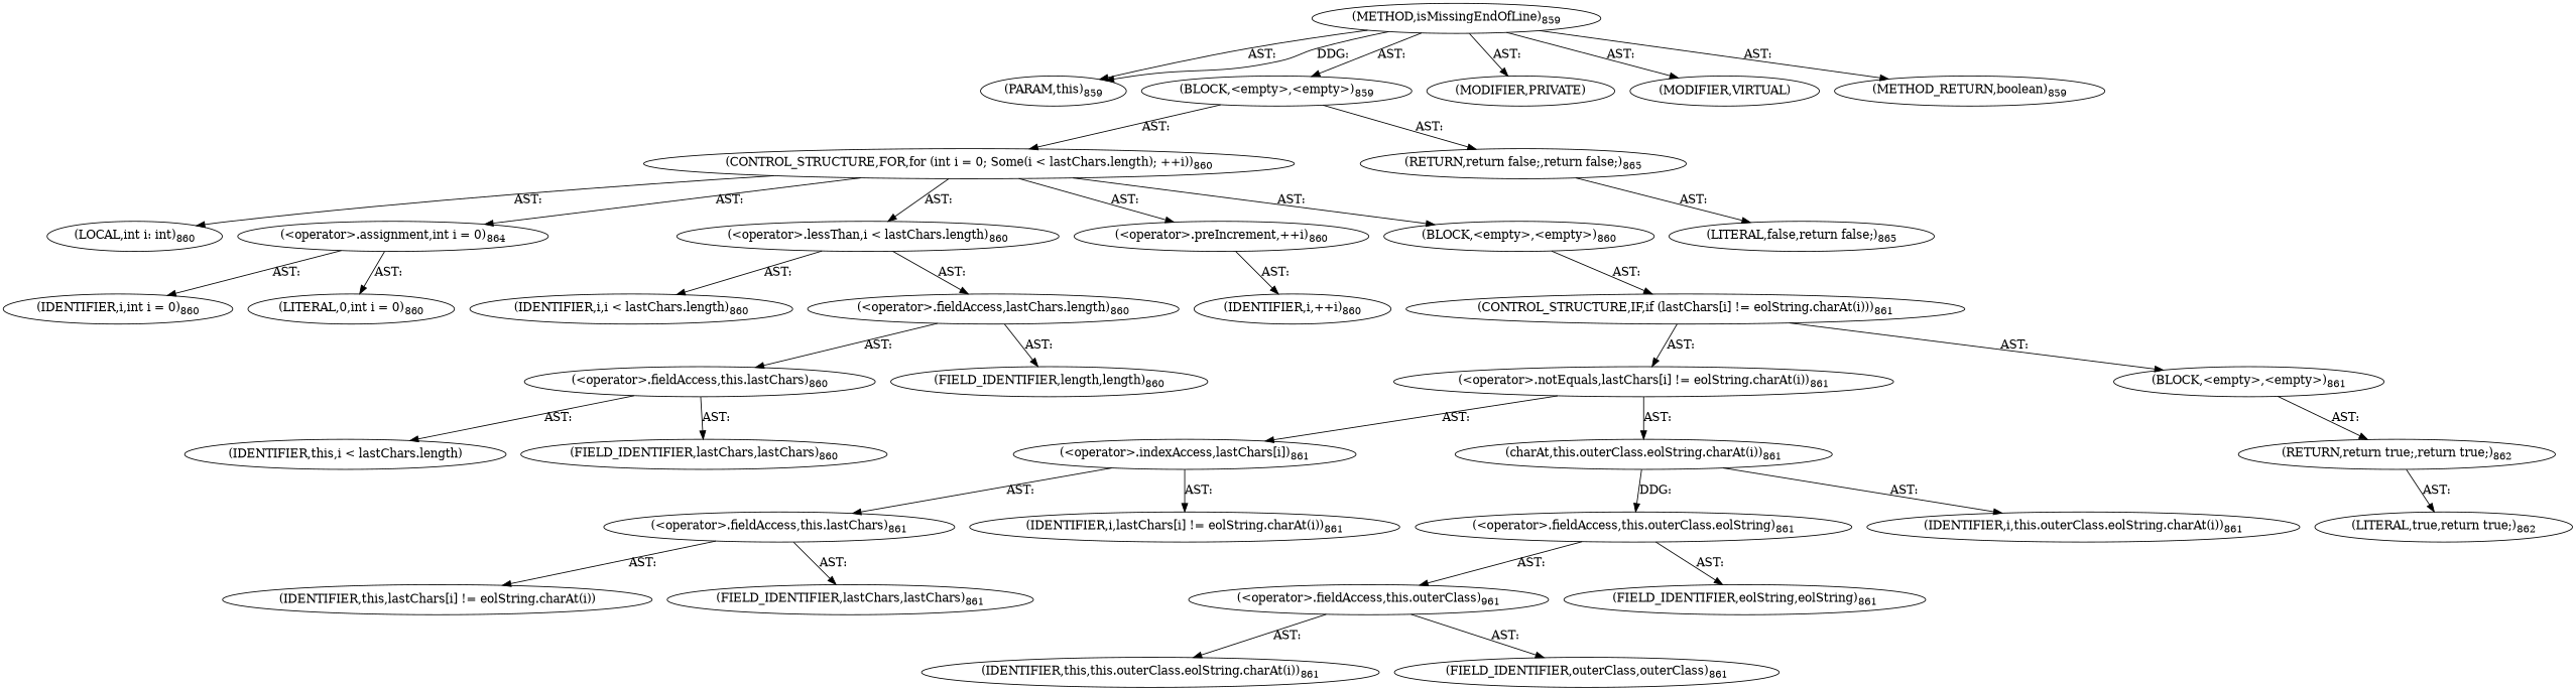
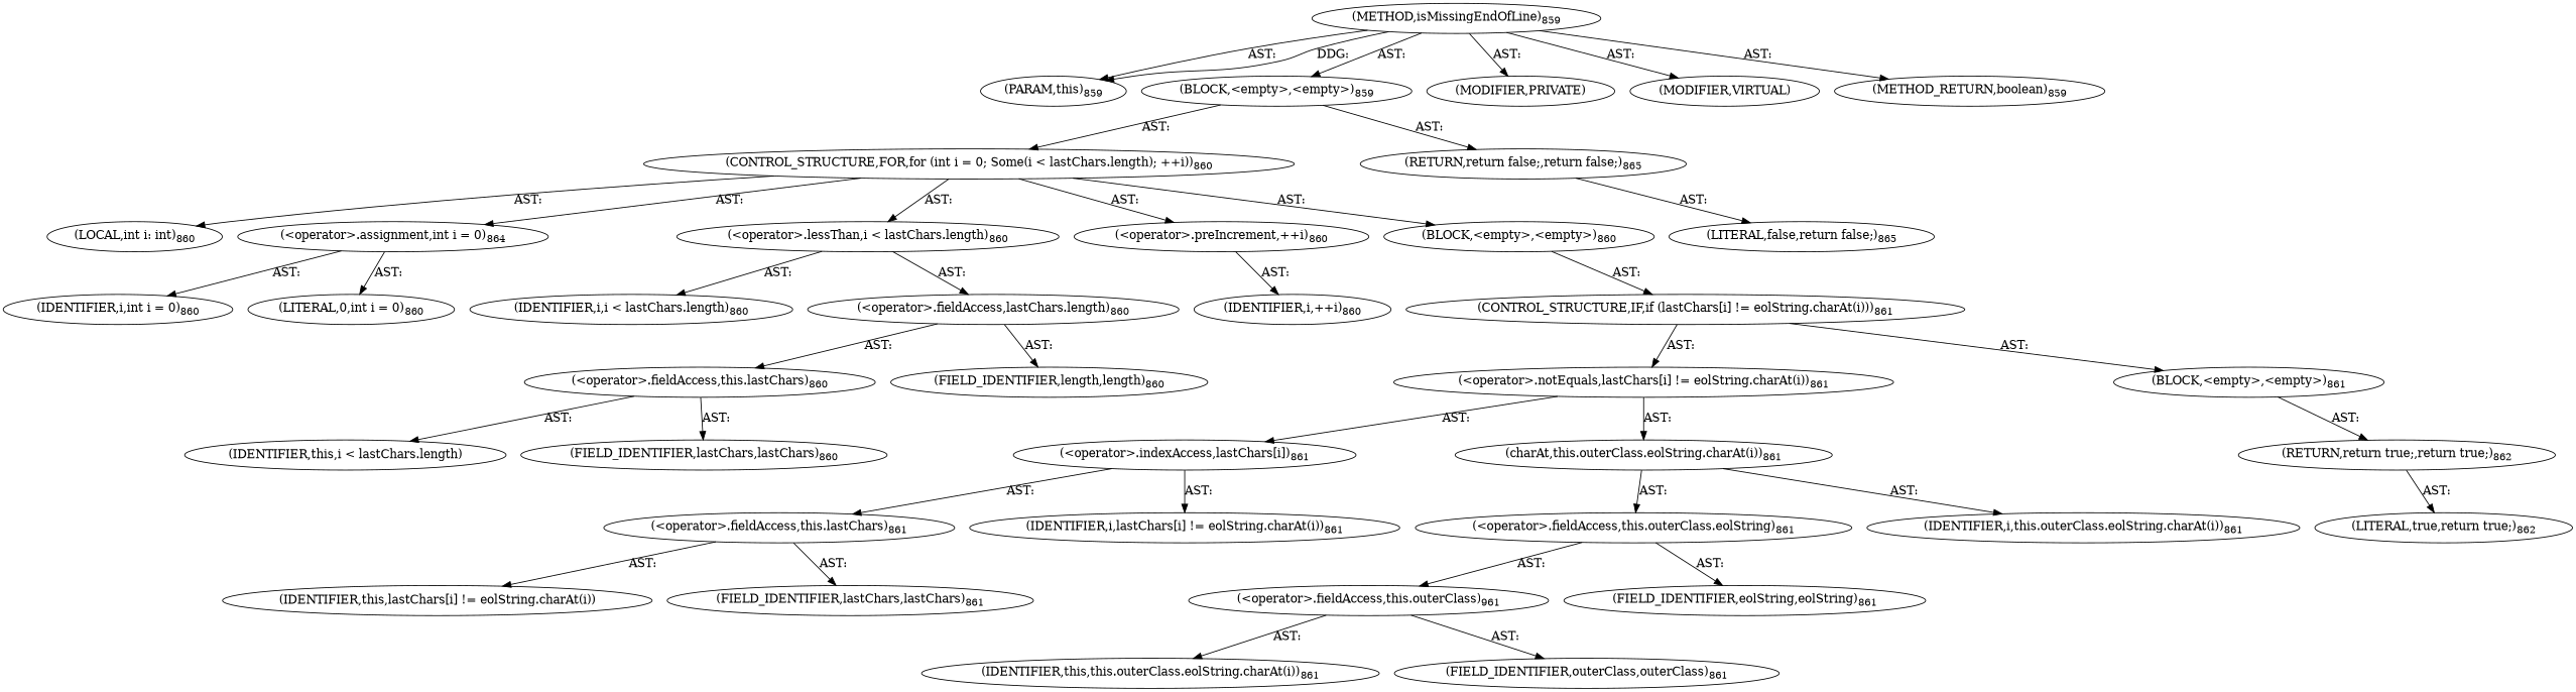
  digraph {
    n1 [label=<(METHOD,isMissingEndOfLine)<SUB>859</SUB>>]
    n2 [label=<(PARAM,this)<SUB>859</SUB>>]
    n3 [label=<(BLOCK,&lt;empty&gt;,&lt;empty&gt;)<SUB>859</SUB>>]
    n4 [label=<(MODIFIER,PRIVATE)>]
    n5 [label=<(MODIFIER,VIRTUAL)>]
    n6 [label=<(METHOD_RETURN,boolean)<SUB>859</SUB>>]
    n7 [label=<(CONTROL_STRUCTURE,FOR,for (int i = 0; Some(i &lt; lastChars.length); ++i))<SUB>860</SUB>>]
    n8 [label=<(RETURN,return false;,return false;)<SUB>865</SUB>>]
    n9 [label=<(LOCAL,int i: int)<SUB>860</SUB>>]
    n10 [label=<(&lt;operator&gt;.assignment,int i = 0)<SUB>864</SUB>>]
    n11 [label=<(&lt;operator&gt;.lessThan,i &lt; lastChars.length)<SUB>860</SUB>>]
    n12 [label=<(&lt;operator&gt;.preIncrement,++i)<SUB>860</SUB>>]
    n13 [label=<(BLOCK,&lt;empty&gt;,&lt;empty&gt;)<SUB>860</SUB>>]
    n14 [label=<(LITERAL,false,return false;)<SUB>865</SUB>>]
    n15 [label=<(IDENTIFIER,i,int i = 0)<SUB>860</SUB>>]
    n16 [label=<(LITERAL,0,int i = 0)<SUB>860</SUB>>]
    n17 [label=<(IDENTIFIER,i,i &lt; lastChars.length)<SUB>860</SUB>>]
    n18 [label=<(&lt;operator&gt;.fieldAccess,lastChars.length)<SUB>860</SUB>>]
    n19 [label=<(IDENTIFIER,i,++i)<SUB>860</SUB>>]
    n20 [label=<(CONTROL_STRUCTURE,IF,if (lastChars[i] != eolString.charAt(i)))<SUB>861</SUB>>]
    n21 [label=<(&lt;operator&gt;.fieldAccess,this.lastChars)<SUB>860</SUB>>]
    n22 [label=<(FIELD_IDENTIFIER,length,length)<SUB>860</SUB>>]
    n23 [label=<(IDENTIFIER,this,i &lt; lastChars.length)>]
    n24 [label=<(FIELD_IDENTIFIER,lastChars,lastChars)<SUB>860</SUB>>]
    n25 [label=<(&lt;operator&gt;.notEquals,lastChars[i] != eolString.charAt(i))<SUB>861</SUB>>]
    n26 [label=<(BLOCK,&lt;empty&gt;,&lt;empty&gt;)<SUB>861</SUB>>]
    n27 [label=<(&lt;operator&gt;.indexAccess,lastChars[i])<SUB>861</SUB>>]
    n28 [label=<(charAt,this.outerClass.eolString.charAt(i))<SUB>861</SUB>>]
    n29 [label=<(RETURN,return true;,return true;)<SUB>862</SUB>>]
    n30 [label=<(&lt;operator&gt;.fieldAccess,this.lastChars)<SUB>861</SUB>>]
    n31 [label=<(IDENTIFIER,i,lastChars[i] != eolString.charAt(i))<SUB>861</SUB>>]
    n32 [label=<(&lt;operator&gt;.fieldAccess,this.outerClass.eolString)<SUB>861</SUB>>]
    n33 [label=<(IDENTIFIER,i,this.outerClass.eolString.charAt(i))<SUB>861</SUB>>]
    n34 [label=<(IDENTIFIER,this,lastChars[i] != eolString.charAt(i))>]
    n35 [label=<(FIELD_IDENTIFIER,lastChars,lastChars)<SUB>861</SUB>>]
    n36 [label=<(&lt;operator&gt;.fieldAccess,this.outerClass)<SUB>961</SUB>>]
    n37 [label=<(FIELD_IDENTIFIER,eolString,eolString)<SUB>861</SUB>>]
    n38 [label=<(IDENTIFIER,this,this.outerClass.eolString.charAt(i))<SUB>861</SUB>>]
    n39 [label=<(FIELD_IDENTIFIER,outerClass,outerClass)<SUB>861</SUB>>]
    n40 [label=<(LITERAL,true,return true;)<SUB>862</SUB>>]
    n1 -> n2 [label="AST: "]
    n1 -> n2 [label="DDG: "]
    n1 -> n3 [label="AST: "]
    n1 -> n4 [label="AST: "]
    n1 -> n5 [label="AST: "]
    n1 -> n6 [label="AST: "]
    n3 -> n7 [label="AST: "]
    n3 -> n8 [label="AST: "]
    n7 -> n9 [label="AST: "]
    n7 -> n10 [label="AST: "]
    n7 -> n11 [label="AST: "]
    n7 -> n12 [label="AST: "]
    n7 -> n13 [label="AST: "]
    n8 -> n14 [label="AST: "]
    n10 -> n15 [label="AST: "]
    n10 -> n16 [label="AST: "]
    n11 -> n17 [label="AST: "]
    n11 -> n18 [label="AST: "]
    n12 -> n19 [label="AST: "]
    n13 -> n20 [label="AST: "]
    n18 -> n21 [label="AST: "]
    n18 -> n22 [label="AST: "]
    n20 -> n25 [label="AST: "]
    n20 -> n26 [label="AST: "]
    n21 -> n23 [label="AST: "]
    n21 -> n24 [label="AST: "]
    n25 -> n27 [label="AST: "]
    n25 -> n28 [label="AST: "]
    n26 -> n29 [label="AST: "]
    n27 -> n30 [label="AST: "]
    n27 -> n31 [label="AST: "]
-   n28 -> n32 [label="DDG: "]
+   n28 -> n32 [label="AST: "]
    n28 -> n33 [label="AST: "]
    n29 -> n40 [label="AST: "]
    n30 -> n34 [label="AST: "]
    n30 -> n35 [label="AST: "]
    n32 -> n36 [label="AST: "]
    n32 -> n37 [label="AST: "]
    n36 -> n38 [label="AST: "]
    n36 -> n39 [label="AST: "]
  }
